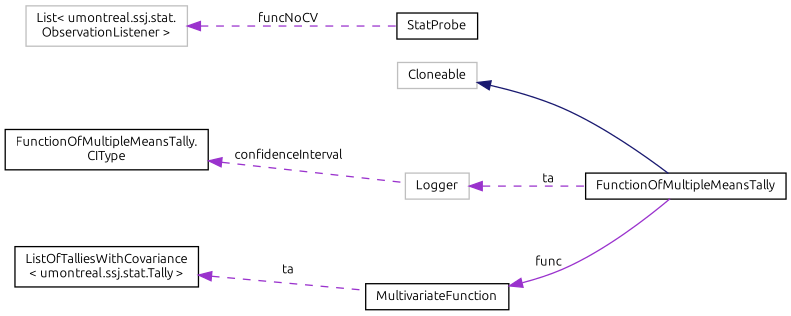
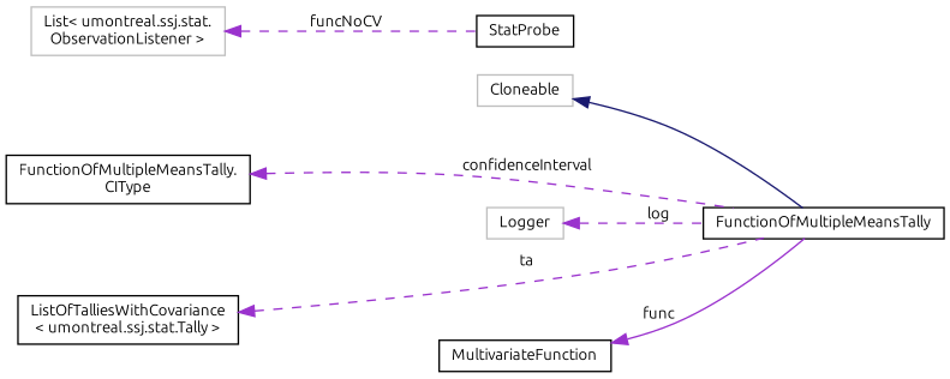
  digraph {
    fontname=Ubuntu
    rankdir=LR
    node [color=black fontname=Ubuntu fontsize=10 shape=record]
    edge [color=darkorchid3 dir=back fontname=Ubuntu fontsize=10 labelfontname=Helvetica labelfontsize=10 style=dashed]
    n1 [height=0.2 label=FunctionOfMultipleMeansTally width=0.4]
    n2 [height=0.2 label=StatProbe width=0.4]
    n3 [color=grey75 height=0.2 label="List\< umontreal.ssj.stat.\lObservationListener \>" width=0.4]
    n4 [color=grey75 height=0.2 label=Cloneable width=0.4]
    n5 [color=grey75 height=0.2 label=Logger width=0.4]
    n6 [height=0.2 label=MultivariateFunction width=0.4]
    n7 [height=0.2 label="ListOfTalliesWithCovariance\l\< umontreal.ssj.stat.Tally \>" width=0.4]
    n8 [height=0.2 label="FunctionOfMultipleMeansTally.\lCIType" width=0.4]
    n3 -> n2 [label=" funcNoCV"]
    n4 -> n1 [color=midnightblue style=solid]
-   n5 -> n1 [label=" ta"]
+   n5 -> n1 [label=" log"]
    n6 -> n1 [label=" func" style=solid]
-   n7 -> n6 [label=" ta"]
-   n8 -> n5 [label=" confidenceInterval"]
+   n7 -> n1 [label=" ta"]
+   n8 -> n1 [label=" confidenceInterval"]
  }
